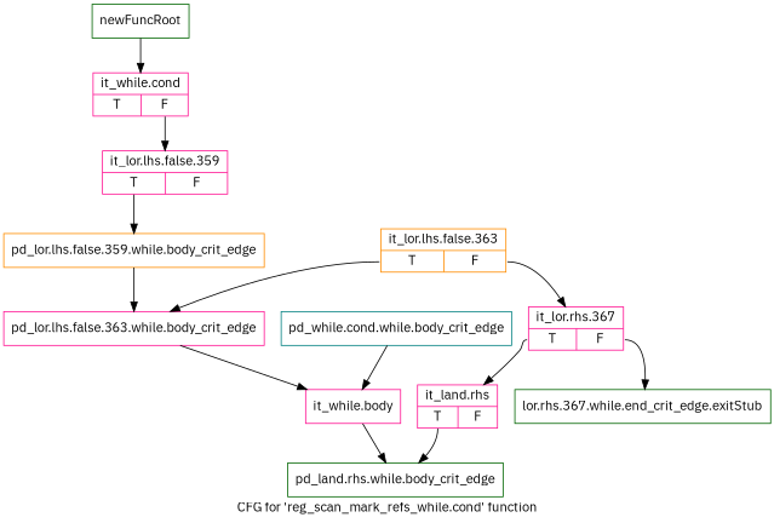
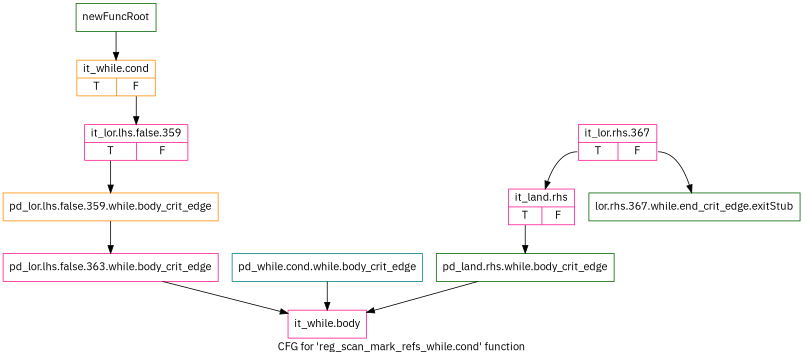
  digraph {
    fontname="IBM Plex Sans"
    label="CFG for 'reg_scan_mark_refs_while.cond' function"
    node [color=deeppink fontname="IBM Plex Sans" shape=record]
    edge [fontname="IBM Plex Sans"]
    n1 [color=darkgreen label="{newFuncRoot}"]
-   n2 [label="{it_while.cond|{<s0>T|<s1>F}}"]
+   n2 [color=darkorange label="{it_while.cond|{<s0>T|<s1>F}}"]
    n3 [label="{it_lor.lhs.false.359|{<s0>T|<s1>F}}"]
    n4 [color=teal label="{pd_while.cond.while.body_crit_edge}"]
    n5 [label="{it_while.body}"]
    n6 [color=darkorange label="{pd_lor.lhs.false.359.while.body_crit_edge}"]
    n7 [color=darkgreen label="{lor.rhs.367.while.end_crit_edge.exitStub}"]
    n8 [label="{pd_lor.lhs.false.363.while.body_crit_edge}"]
-   n9 [color=darkorange label="{it_lor.lhs.false.363|{<s0>T|<s1>F}}"]
    n10 [label="{it_lor.rhs.367|{<s0>T|<s1>F}}"]
    n11 [label="{it_land.rhs|{<s0>T|<s1>F}}"]
    n12 [color=darkgreen label="{pd_land.rhs.while.body_crit_edge}"]
    n1 -> n2
    n2 -> n3 [tailport=s1]
    n3 -> n6 [tailport=s0]
    n4 -> n5
    n6 -> n8
    n8 -> n5
-   n9 -> n8 [tailport=s0]
-   n9 -> n10 [tailport=s1]
    n10 -> n7 [tailport=s1]
    n10 -> n11 [tailport=s0]
    n11 -> n12 [tailport=s0]
-   n5 -> n12
+   n12 -> n5
  }
